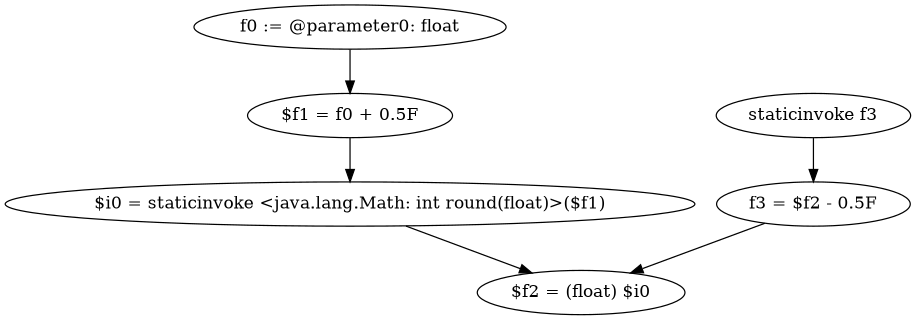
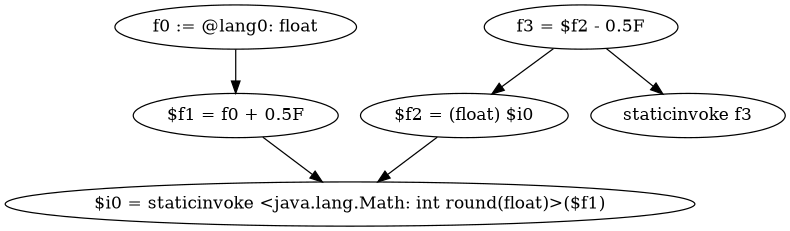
  digraph {
-   "f0 := @parameter0: float"
+   "f0 := @parameter0: float" [label="f0 := @lang0: float"]
    "$f1 = f0 + 0.5F"
    "$i0 = staticinvoke <java.lang.Math: int round(float)>($f1)"
    "$f2 = (float) $i0"
    "f3 = $f2 - 0.5F"
    n6 [label="staticinvoke f3"]
    "f0 := @parameter0: float" -> "$f1 = f0 + 0.5F"
    "$f1 = f0 + 0.5F" -> "$i0 = staticinvoke <java.lang.Math: int round(float)>($f1)"
-   "$i0 = staticinvoke <java.lang.Math: int round(float)>($f1)" -> "$f2 = (float) $i0"
+   "$f2 = (float) $i0" -> "$i0 = staticinvoke <java.lang.Math: int round(float)>($f1)"
    "f3 = $f2 - 0.5F" -> "$f2 = (float) $i0"
-   n6 -> "f3 = $f2 - 0.5F"
+   "f3 = $f2 - 0.5F" -> n6
  }
